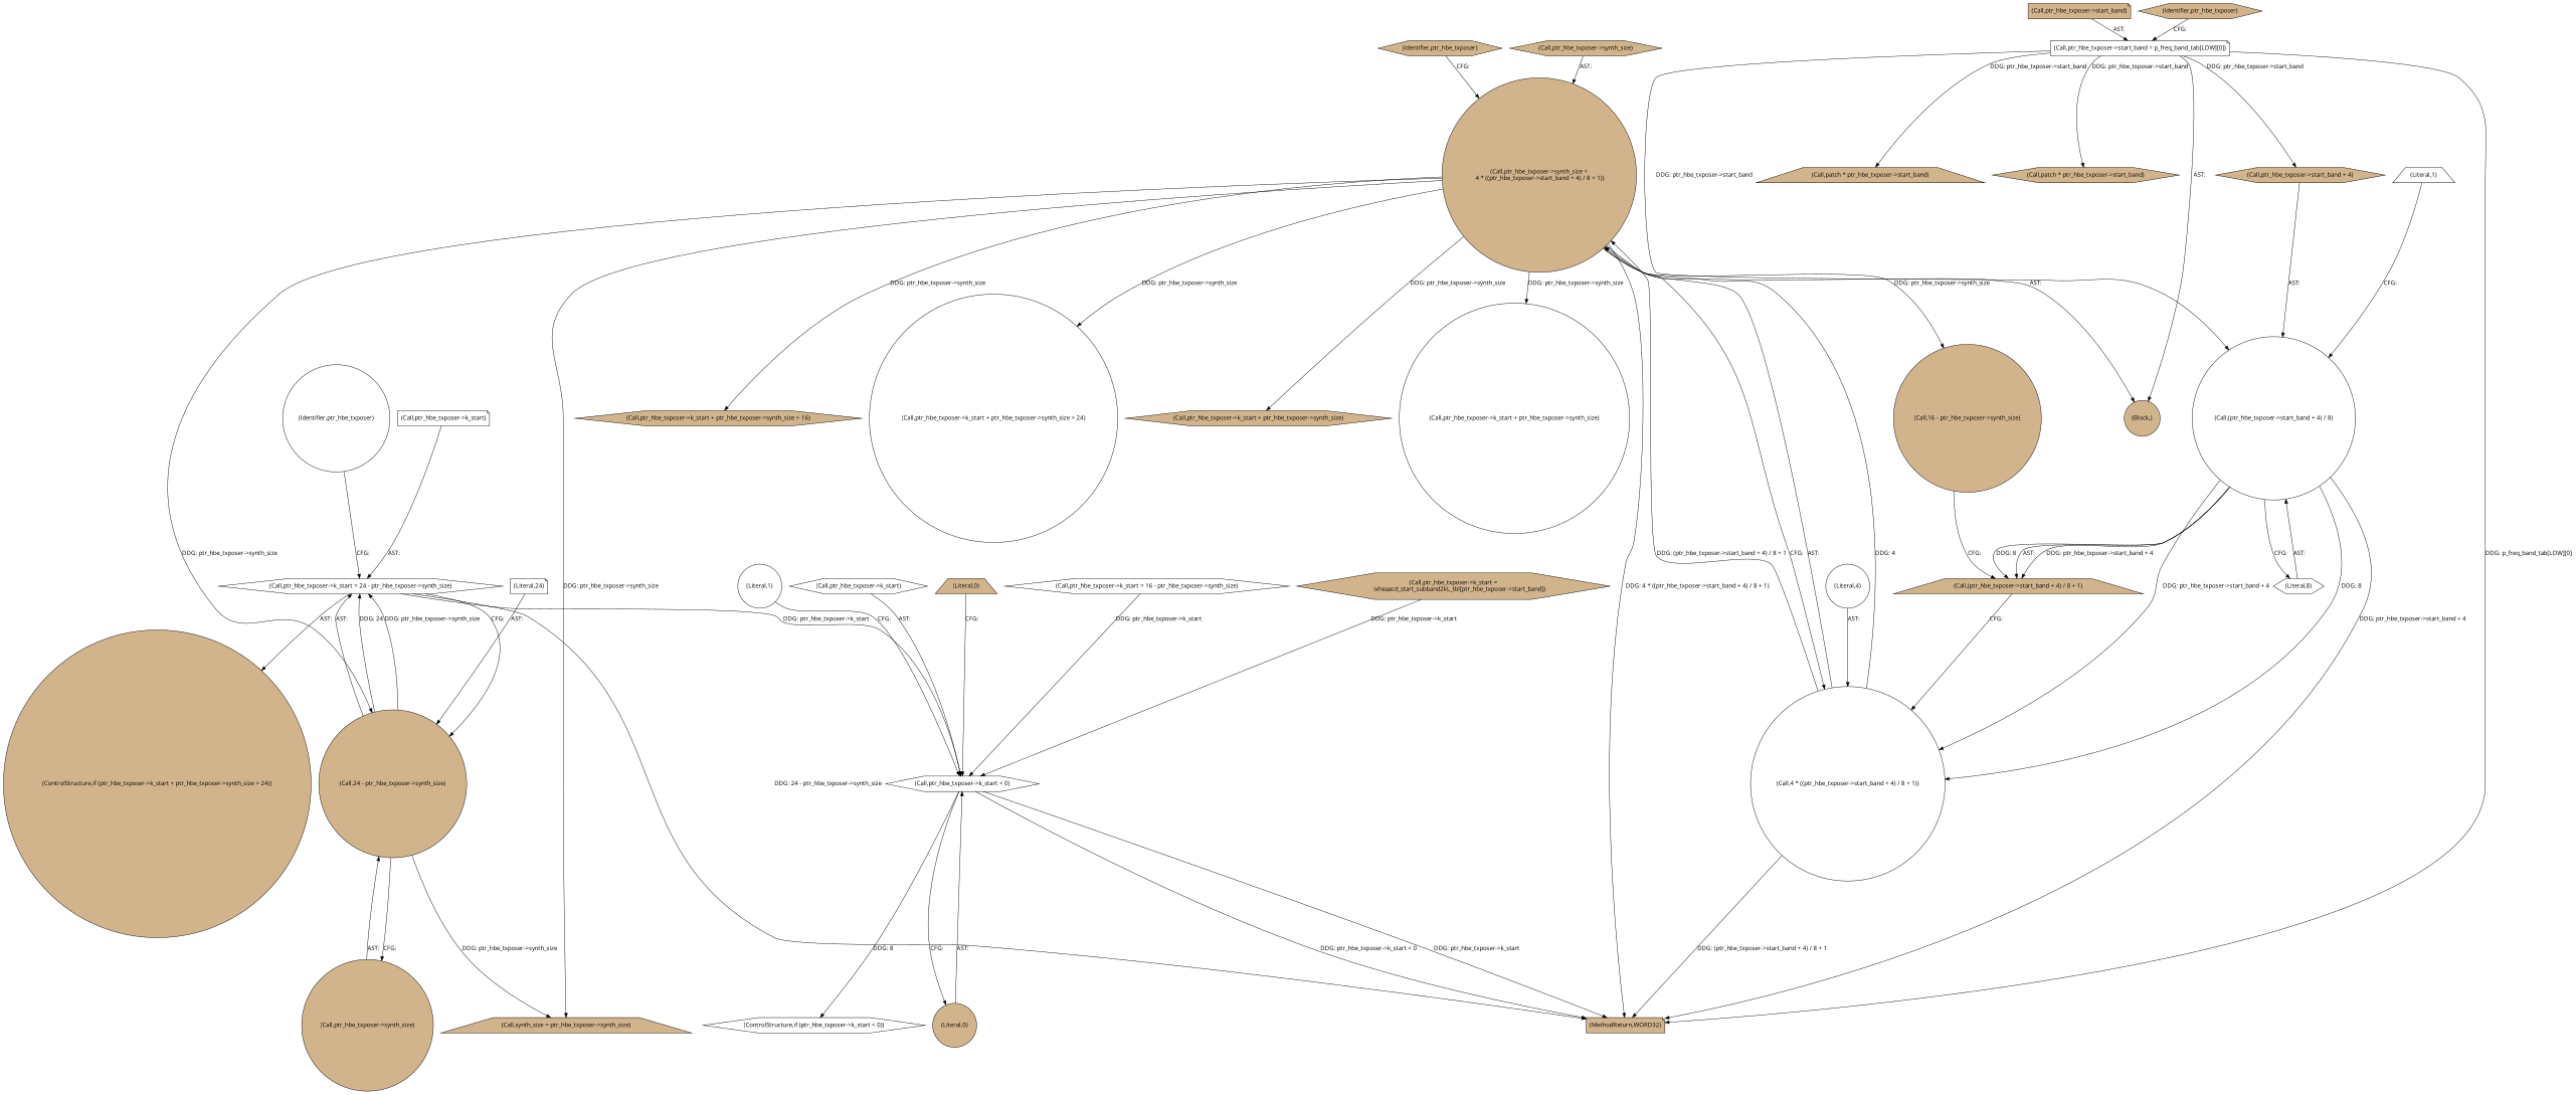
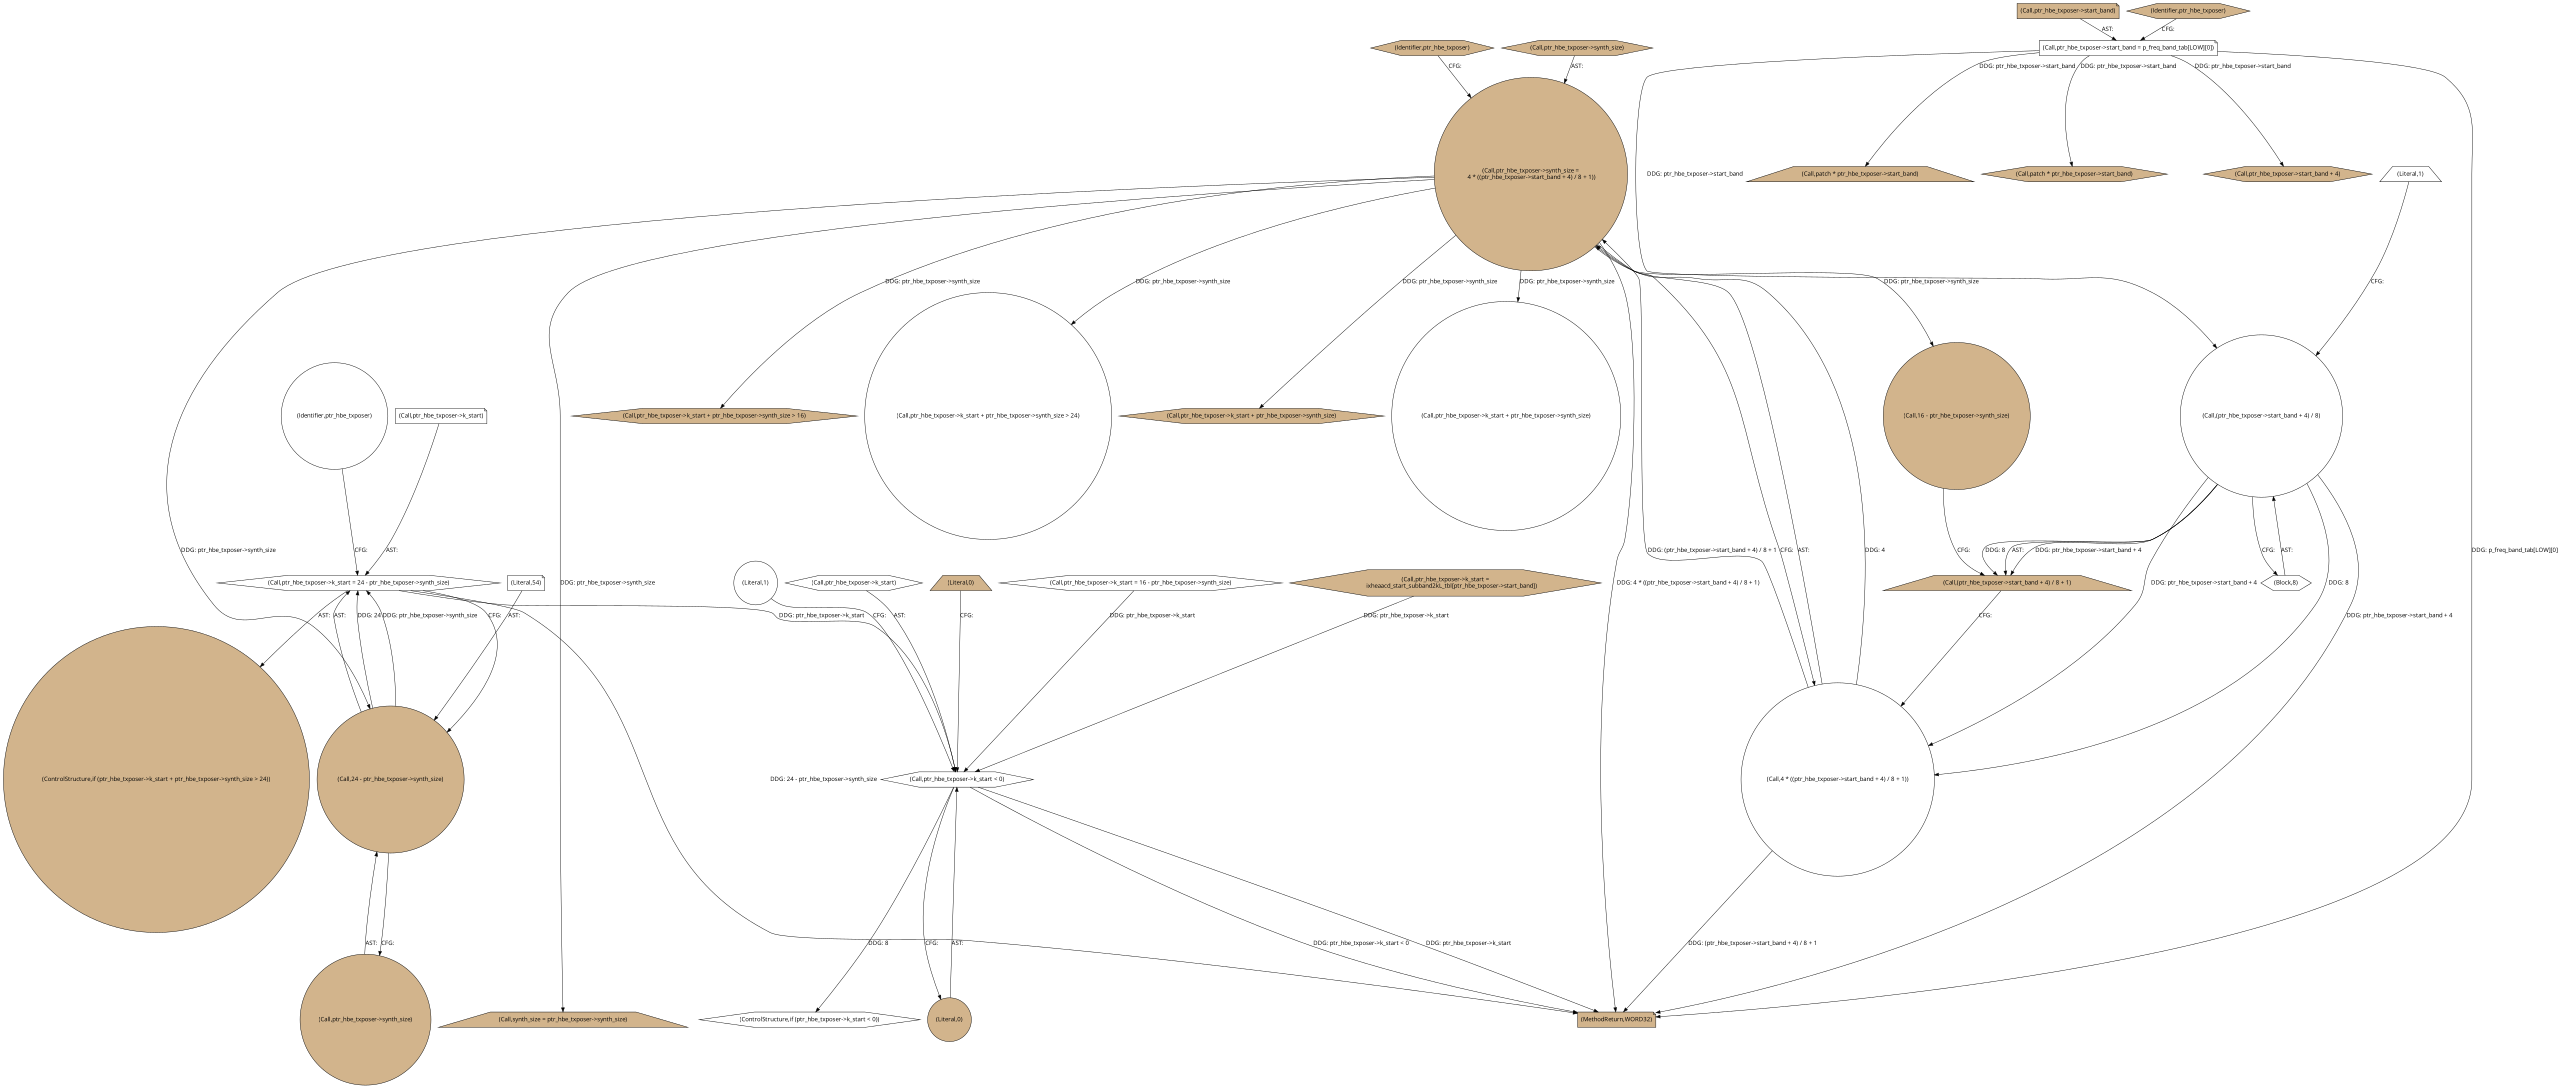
  digraph {
    fontname="Open Sans"
    node [fillcolor=tan fontname="Open Sans" shape=hexagon style=filled]
    edge [fontname="Open Sans"]
    n1 [fillcolor=white label="(Call,ptr_hbe_txposer->k_start = 24 - ptr_hbe_txposer->synth_size)"]
    n2 [label="(Call,24 - ptr_hbe_txposer->synth_size)" shape=circle]
    n3 [fillcolor=white label="(Call,ptr_hbe_txposer->k_start < 0)"]
    n4 [label="(ControlStructure,if (ptr_hbe_txposer->k_start + ptr_hbe_txposer->synth_size > 24))" shape=circle]
    n5 [label="(MethodReturn,WORD32)" shape=note]
    n6 [label="(Call,ptr_hbe_txposer->synth_size)" shape=circle]
    n7 [label="(Call,synth_size = ptr_hbe_txposer->synth_size)" shape=trapezium]
    n8 [label="(Literal,0)" shape=circle]
    n9 [fillcolor=white label="(ControlStructure,if (ptr_hbe_txposer->k_start < 0))"]
    n10 [label="(Call,ptr_hbe_txposer->synth_size =\n 4 * ((ptr_hbe_txposer->start_band + 4) / 8 + 1))" shape=circle]
    n11 [fillcolor=white label="(Call,4 * ((ptr_hbe_txposer->start_band + 4) / 8 + 1))" shape=circle]
-   n12 [label="(Block,)" shape=circle]
    n13 [label="(Call,ptr_hbe_txposer->k_start + ptr_hbe_txposer->synth_size > 16)"]
    n14 [fillcolor=white label="(Call,ptr_hbe_txposer->k_start + ptr_hbe_txposer->synth_size > 24)" shape=circle]
    n15 [label="(Call,ptr_hbe_txposer->k_start + ptr_hbe_txposer->synth_size)"]
    n16 [label="(Call,16 - ptr_hbe_txposer->synth_size)" shape=circle]
    n17 [fillcolor=white label="(Call,ptr_hbe_txposer->k_start + ptr_hbe_txposer->synth_size)" shape=circle]
    n18 [label="(Call,(ptr_hbe_txposer->start_band + 4) / 8 + 1)" shape=trapezium]
    n19 [fillcolor=white label="(Call,(ptr_hbe_txposer->start_band + 4) / 8)" shape=circle]
-   n20 [fillcolor=white label="(Literal,8)"]
+   n20 [fillcolor=white label="(Block,8)"]
    n21 [fillcolor=white label="(Call,ptr_hbe_txposer->start_band = p_freq_band_tab[LOW][0])" shape=note]
    n22 [label="(Call,ptr_hbe_txposer->start_band + 4)"]
    n23 [label="(Call,patch * ptr_hbe_txposer->start_band)" shape=trapezium]
    n24 [label="(Call,patch * ptr_hbe_txposer->start_band)"]
-   n25 [fillcolor=white label="(Literal,24)" shape=note]
+   n25 [fillcolor=white label="(Literal,54)" shape=note]
    n26 [label="(Call,ptr_hbe_txposer->start_band)" shape=note]
    n27 [label="(Literal,0)" shape=trapezium]
    n28 [fillcolor=white label="(Call,ptr_hbe_txposer->k_start = 16 - ptr_hbe_txposer->synth_size)"]
    n29 [label="(Call,ptr_hbe_txposer->k_start =\n        ixheaacd_start_subband2kL_tbl[ptr_hbe_txposer->start_band])"]
    n30 [fillcolor=white label="(Literal,1)" shape=circle]
    n31 [label="(Identifier,ptr_hbe_txposer)"]
-   n32 [fillcolor=white label="(Literal,4)" shape=circle]
    n33 [label="(Identifier,ptr_hbe_txposer)"]
    n34 [fillcolor=white label="(Call,ptr_hbe_txposer->k_start)" shape=note]
    n35 [fillcolor=white label="(Identifier,ptr_hbe_txposer)" shape=circle]
    n36 [fillcolor=white label="(Literal,1)" shape=trapezium]
    n37 [fillcolor=white label="(Call,ptr_hbe_txposer->k_start)"]
    n38 [label="(Call,ptr_hbe_txposer->synth_size)"]
    n1 -> n2 [label="CFG: "]
    n1 -> n3 [label="DDG: ptr_hbe_txposer->k_start"]
    n1 -> n4 [label="AST: "]
    n1 -> n5 [label="DDG: 24 - ptr_hbe_txposer->synth_size"]
    n2 -> n1 [label="AST: "]
    n2 -> n1 [label="DDG: 24"]
    n2 -> n1 [label="DDG: ptr_hbe_txposer->synth_size"]
    n2 -> n6 [label="CFG: "]
-   n2 -> n7 [label="DDG: ptr_hbe_txposer->synth_size"]
    n3 -> n5 [label="DDG: ptr_hbe_txposer->k_start < 0"]
    n3 -> n5 [label="DDG: ptr_hbe_txposer->k_start"]
    n3 -> n8 [label="CFG: "]
    n3 -> n9 [label="DDG: 8"]
    n6 -> n2 [label="AST: "]
    n8 -> n3 [label="AST: "]
    n10 -> n2 [label="DDG: ptr_hbe_txposer->synth_size"]
    n10 -> n5 [label="DDG: 4 * ((ptr_hbe_txposer->start_band + 4) / 8 + 1)"]
    n10 -> n7 [label="DDG: ptr_hbe_txposer->synth_size"]
    n10 -> n11 [label="CFG: "]
-   n10 -> n12 [label="AST: "]
    n10 -> n13 [label="DDG: ptr_hbe_txposer->synth_size"]
    n10 -> n14 [label="DDG: ptr_hbe_txposer->synth_size"]
    n10 -> n15 [label="DDG: ptr_hbe_txposer->synth_size"]
    n10 -> n16 [label="DDG: ptr_hbe_txposer->synth_size"]
    n10 -> n17 [label="DDG: ptr_hbe_txposer->synth_size"]
    n11 -> n5 [label="DDG: (ptr_hbe_txposer->start_band + 4) / 8 + 1"]
    n11 -> n10 [label="AST: "]
    n11 -> n10 [label="DDG: 4"]
    n11 -> n10 [label="DDG: (ptr_hbe_txposer->start_band + 4) / 8 + 1"]
    n16 -> n18 [label="CFG: "]
    n18 -> n11 [label="CFG: "]
    n19 -> n5 [label="DDG: ptr_hbe_txposer->start_band + 4"]
    n19 -> n11 [label="DDG: ptr_hbe_txposer->start_band + 4"]
    n19 -> n11 [label="DDG: 8"]
    n19 -> n18 [label="AST: "]
    n19 -> n18 [label="DDG: ptr_hbe_txposer->start_band + 4"]
    n19 -> n18 [label="DDG: 8"]
    n19 -> n20 [label="CFG: "]
    n20 -> n19 [label="AST: "]
    n21 -> n5 [label="DDG: p_freq_band_tab[LOW][0]"]
-   n21 -> n12 [label="AST: "]
    n21 -> n19 [label="DDG: ptr_hbe_txposer->start_band"]
    n21 -> n22 [label="DDG: ptr_hbe_txposer->start_band"]
    n21 -> n23 [label="DDG: ptr_hbe_txposer->start_band"]
    n21 -> n24 [label="DDG: ptr_hbe_txposer->start_band"]
-   n22 -> n19 [label="AST: "]
    n25 -> n2 [label="AST: "]
    n26 -> n21 [label="AST: "]
    n27 -> n3 [label="CFG: "]
    n28 -> n3 [label="DDG: ptr_hbe_txposer->k_start"]
    n29 -> n3 [label="DDG: ptr_hbe_txposer->k_start"]
    n30 -> n3 [label="CFG: "]
    n31 -> n10 [label="CFG: "]
-   n32 -> n11 [label="AST: "]
    n33 -> n21 [label="CFG: "]
    n34 -> n1 [label="AST: "]
    n35 -> n1 [label="CFG: "]
    n36 -> n19 [label="CFG: "]
    n37 -> n3 [label="AST: "]
    n38 -> n10 [label="AST: "]
  }
